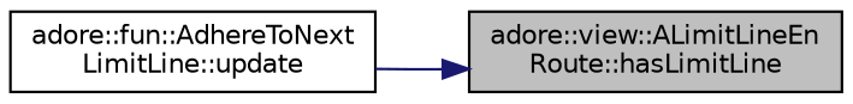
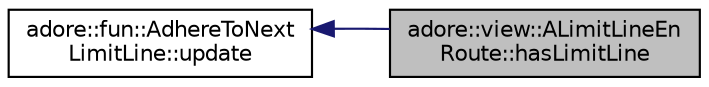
  digraph {
    rankdir=RL
    node [color=black fontname=Helvetica fontsize=10 shape=record style=filled]
    n1 [fillcolor=grey75 fontcolor=black height=0.2 label="adore::view::ALimitLineEn\lRoute::hasLimitLine" width=0.4]
    n2 [fillcolor=white height=0.2 label="adore::fun::AdhereToNext\lLimitLine::update" width=0.4]
-   n1 -> n2 [color=midnightblue dir=back fontname=Helvetica fontsize=10 labelfontname=Helvetica labelfontsize=10 style=solid]
+   n2 -> n1 [color=midnightblue dir=back fontname=Helvetica fontsize=10 labelfontname=Helvetica labelfontsize=10 style=solid]
  }
